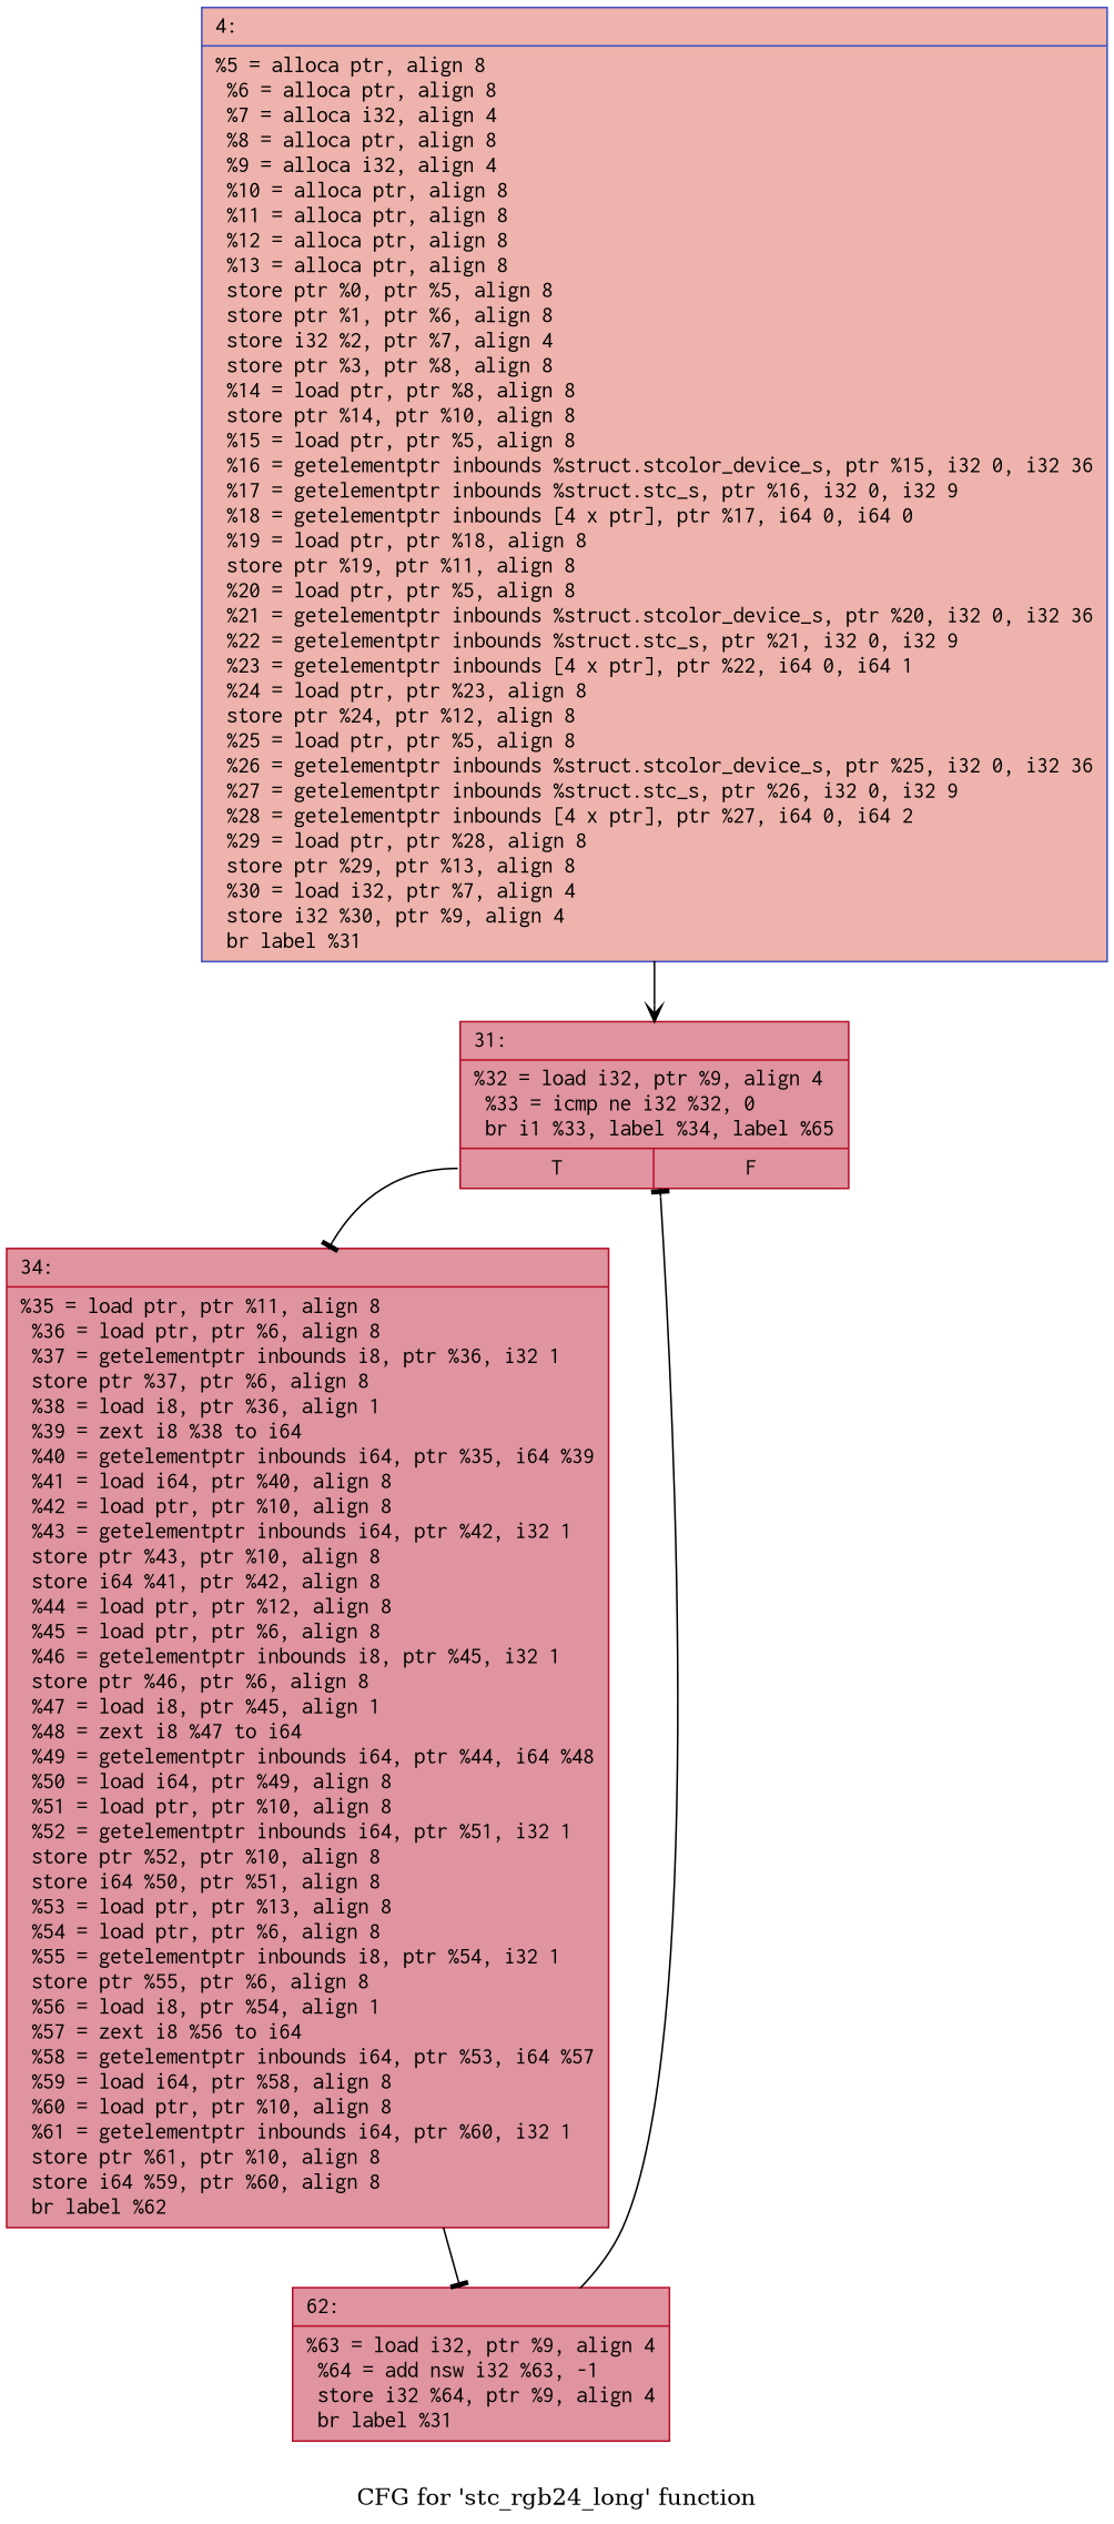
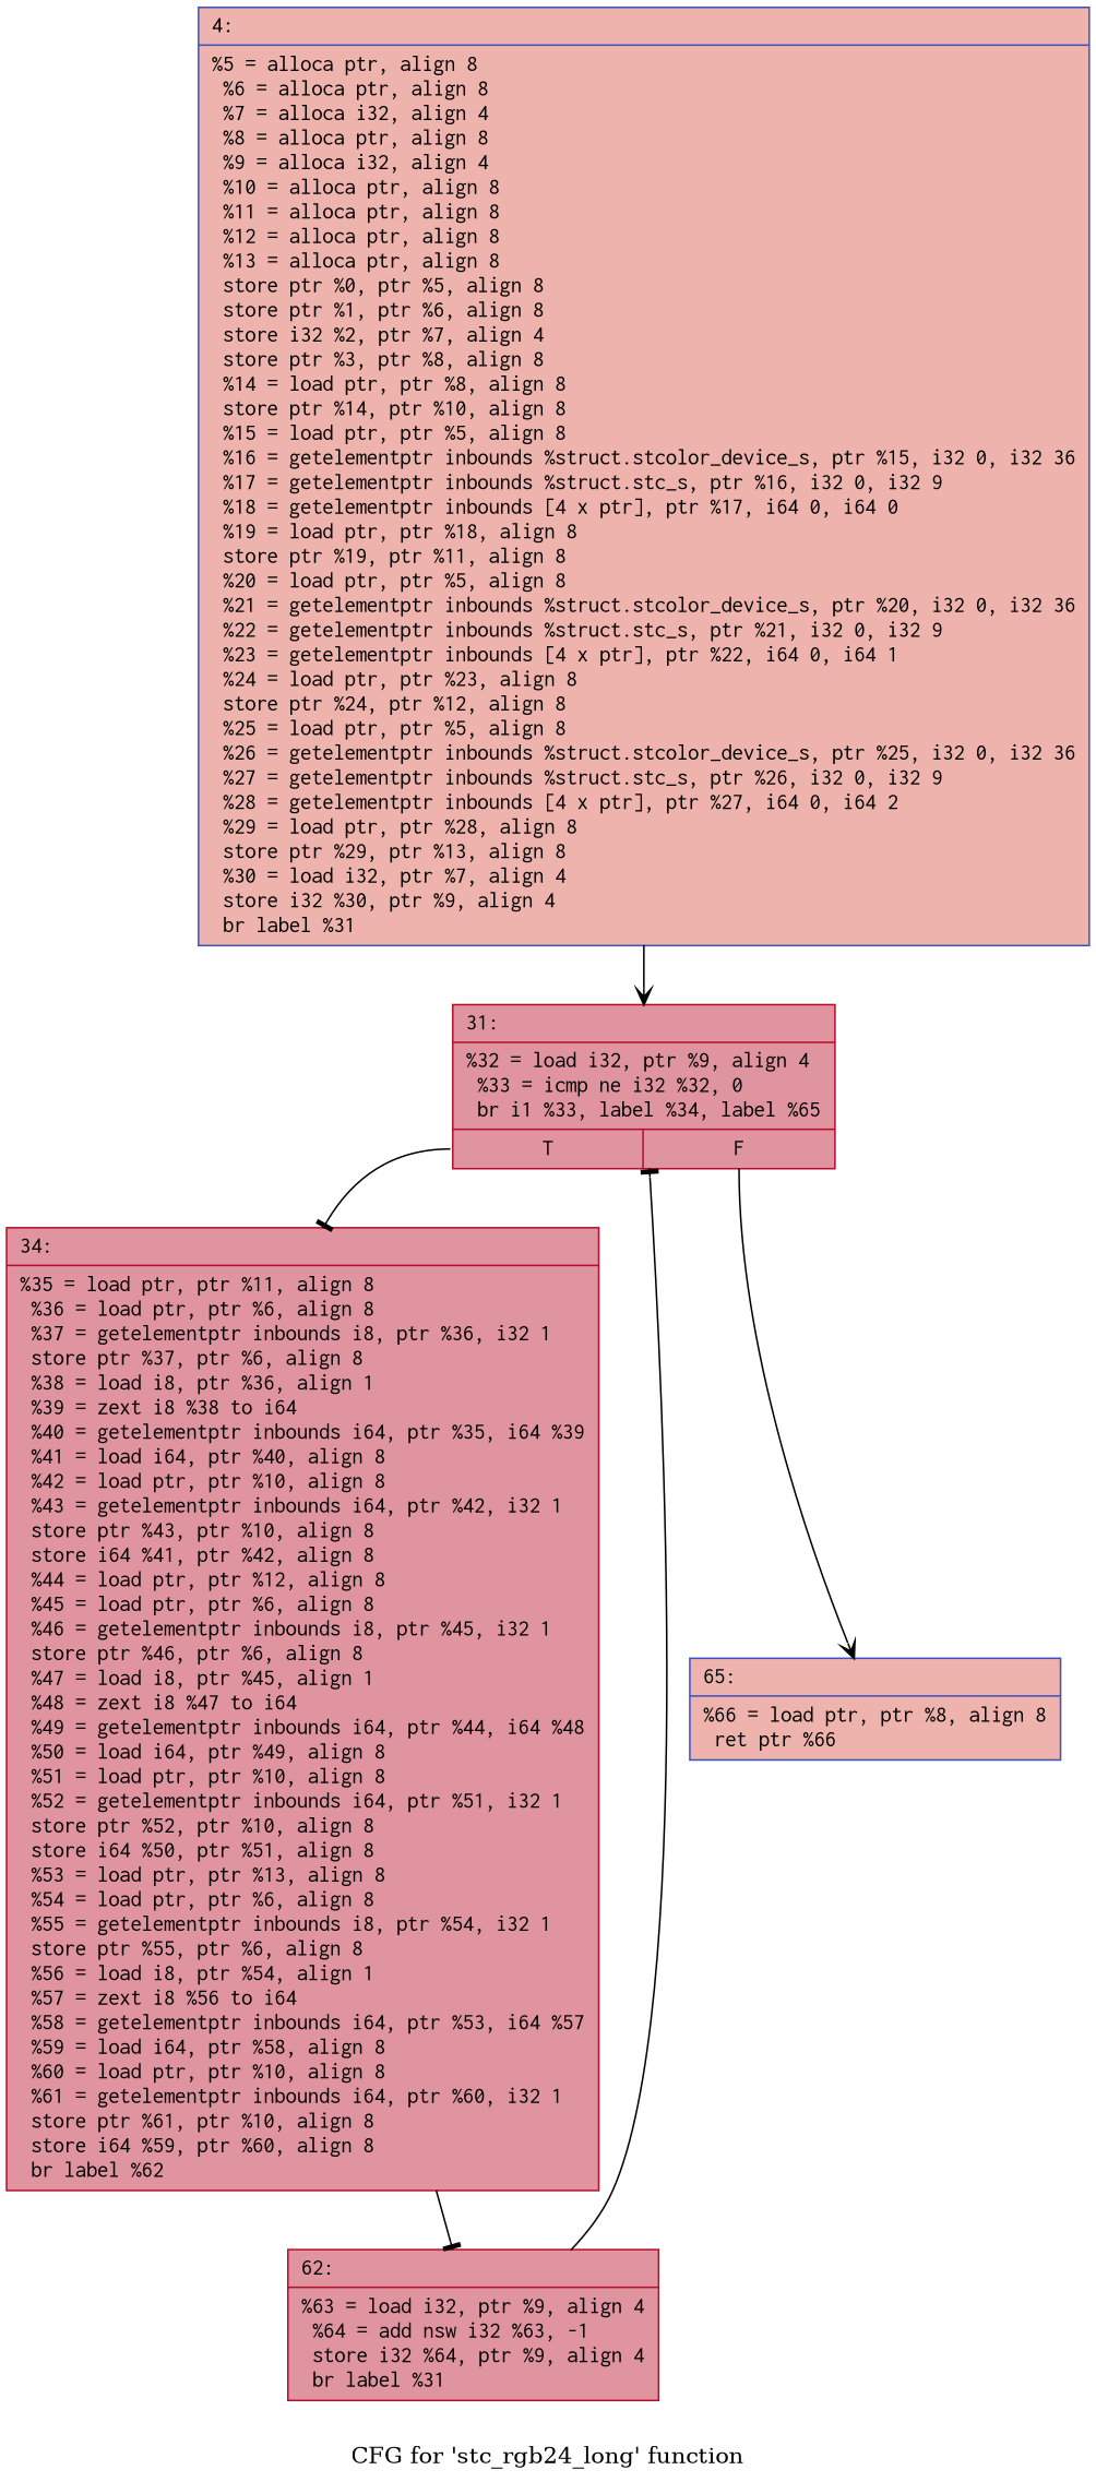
  digraph {
    label="CFG for 'stc_rgb24_long' function"
    node [color="#b70d28ff" fillcolor="#b70d2870" fontname=Courier shape=record style=filled]
    edge [arrowhead=tee]
    n1 [color="#3d50c3ff" fillcolor="#d6524470" label="{4:\l|  %5 = alloca ptr, align 8\l  %6 = alloca ptr, align 8\l  %7 = alloca i32, align 4\l  %8 = alloca ptr, align 8\l  %9 = alloca i32, align 4\l  %10 = alloca ptr, align 8\l  %11 = alloca ptr, align 8\l  %12 = alloca ptr, align 8\l  %13 = alloca ptr, align 8\l  store ptr %0, ptr %5, align 8\l  store ptr %1, ptr %6, align 8\l  store i32 %2, ptr %7, align 4\l  store ptr %3, ptr %8, align 8\l  %14 = load ptr, ptr %8, align 8\l  store ptr %14, ptr %10, align 8\l  %15 = load ptr, ptr %5, align 8\l  %16 = getelementptr inbounds %struct.stcolor_device_s, ptr %15, i32 0, i32 36\l  %17 = getelementptr inbounds %struct.stc_s, ptr %16, i32 0, i32 9\l  %18 = getelementptr inbounds [4 x ptr], ptr %17, i64 0, i64 0\l  %19 = load ptr, ptr %18, align 8\l  store ptr %19, ptr %11, align 8\l  %20 = load ptr, ptr %5, align 8\l  %21 = getelementptr inbounds %struct.stcolor_device_s, ptr %20, i32 0, i32 36\l  %22 = getelementptr inbounds %struct.stc_s, ptr %21, i32 0, i32 9\l  %23 = getelementptr inbounds [4 x ptr], ptr %22, i64 0, i64 1\l  %24 = load ptr, ptr %23, align 8\l  store ptr %24, ptr %12, align 8\l  %25 = load ptr, ptr %5, align 8\l  %26 = getelementptr inbounds %struct.stcolor_device_s, ptr %25, i32 0, i32 36\l  %27 = getelementptr inbounds %struct.stc_s, ptr %26, i32 0, i32 9\l  %28 = getelementptr inbounds [4 x ptr], ptr %27, i64 0, i64 2\l  %29 = load ptr, ptr %28, align 8\l  store ptr %29, ptr %13, align 8\l  %30 = load i32, ptr %7, align 4\l  store i32 %30, ptr %9, align 4\l  br label %31\l}"]
    n2 [label="{31:\l|  %32 = load i32, ptr %9, align 4\l  %33 = icmp ne i32 %32, 0\l  br i1 %33, label %34, label %65\l|{<s0>T|<s1>F}}"]
    n3 [label="{34:\l|  %35 = load ptr, ptr %11, align 8\l  %36 = load ptr, ptr %6, align 8\l  %37 = getelementptr inbounds i8, ptr %36, i32 1\l  store ptr %37, ptr %6, align 8\l  %38 = load i8, ptr %36, align 1\l  %39 = zext i8 %38 to i64\l  %40 = getelementptr inbounds i64, ptr %35, i64 %39\l  %41 = load i64, ptr %40, align 8\l  %42 = load ptr, ptr %10, align 8\l  %43 = getelementptr inbounds i64, ptr %42, i32 1\l  store ptr %43, ptr %10, align 8\l  store i64 %41, ptr %42, align 8\l  %44 = load ptr, ptr %12, align 8\l  %45 = load ptr, ptr %6, align 8\l  %46 = getelementptr inbounds i8, ptr %45, i32 1\l  store ptr %46, ptr %6, align 8\l  %47 = load i8, ptr %45, align 1\l  %48 = zext i8 %47 to i64\l  %49 = getelementptr inbounds i64, ptr %44, i64 %48\l  %50 = load i64, ptr %49, align 8\l  %51 = load ptr, ptr %10, align 8\l  %52 = getelementptr inbounds i64, ptr %51, i32 1\l  store ptr %52, ptr %10, align 8\l  store i64 %50, ptr %51, align 8\l  %53 = load ptr, ptr %13, align 8\l  %54 = load ptr, ptr %6, align 8\l  %55 = getelementptr inbounds i8, ptr %54, i32 1\l  store ptr %55, ptr %6, align 8\l  %56 = load i8, ptr %54, align 1\l  %57 = zext i8 %56 to i64\l  %58 = getelementptr inbounds i64, ptr %53, i64 %57\l  %59 = load i64, ptr %58, align 8\l  %60 = load ptr, ptr %10, align 8\l  %61 = getelementptr inbounds i64, ptr %60, i32 1\l  store ptr %61, ptr %10, align 8\l  store i64 %59, ptr %60, align 8\l  br label %62\l}"]
+   n4 [color="#3d50c3ff" fillcolor="#d6524470" label="{65:\l|  %66 = load ptr, ptr %8, align 8\l  ret ptr %66\l}"]
    n5 [label="{62:\l|  %63 = load i32, ptr %9, align 4\l  %64 = add nsw i32 %63, -1\l  store i32 %64, ptr %9, align 4\l  br label %31\l}"]
    n1 -> n2 [arrowhead=vee]
    n2 -> n3 [tailport=s0]
+   n2 -> n4 [tailport=s1 arrowhead=vee]
    n3 -> n5
    n5 -> n2
  }
